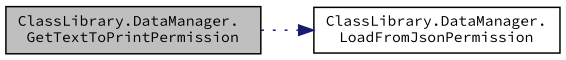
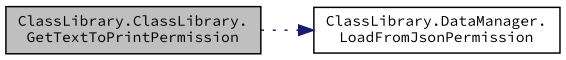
  digraph {
    rankdir=LR
    fontname="Source Code Pro"
    node [color=black fontname="Source Code Pro" fontsize=10 shape=record style=filled]
-   n1 [fillcolor=grey75 fontcolor=black height=0.2 label="ClassLibrary.DataManager.\lGetTextToPrintPermission" width=0.4]
+   n1 [fillcolor=grey75 fontcolor=black height=0.2 label="ClassLibrary.ClassLibrary.\lGetTextToPrintPermission" width=0.4]
    n2 [fillcolor=white height=0.2 label="ClassLibrary.DataManager.\lLoadFromJsonPermission" width=0.4]
    n1 -> n2 [color=midnightblue fontname="Source Code Pro" fontsize=10 labelfontname=Helvetica labelfontsize=10 style=dotted]
  }
